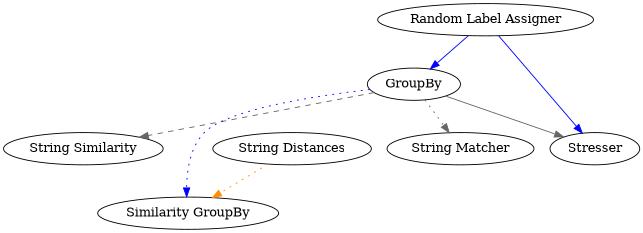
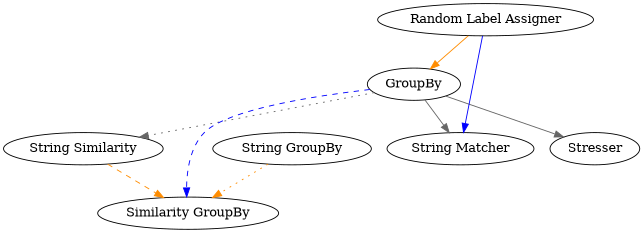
  digraph {
    rankdir=TB
    edge [color=gray40 style=dotted]
    n1 [label=GroupBy]
    n2 [label="String Similarity"]
    n3 [label="Similarity GroupBy"]
    n4 [label="String Matcher"]
    n5 [label=Stresser]
-   n6 [label="String Distances"]
+   n6 [label="String GroupBy"]
    n7 [label="Random Label Assigner"]
-   n1 -> n2 [style=dashed]
-   n1 -> n3 [color=blue]
-   n1 -> n4
+   n1 -> n2
+   n1 -> n3 [color=blue style=dashed]
+   n1 -> n4 [style=solid]
    n1 -> n5 [style=solid]
+   n2 -> n3 [color=darkorange style=dashed]
    n6 -> n3 [color=darkorange]
-   n7 -> n1 [color=blue style=solid]
-   n7 -> n5 [color=blue style=solid]
+   n7 -> n1 [color=darkorange style=solid]
+   n7 -> n4 [color=blue style=solid]
  }
